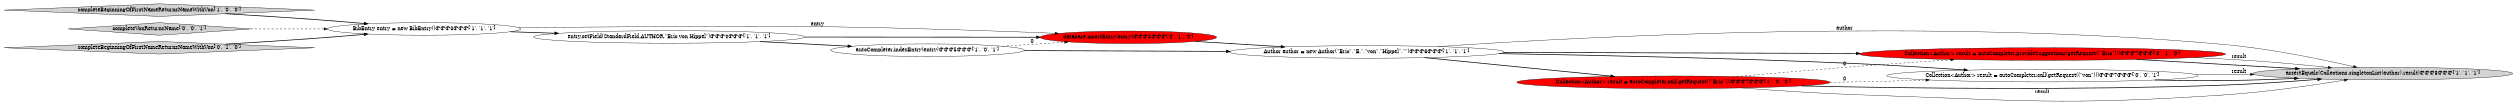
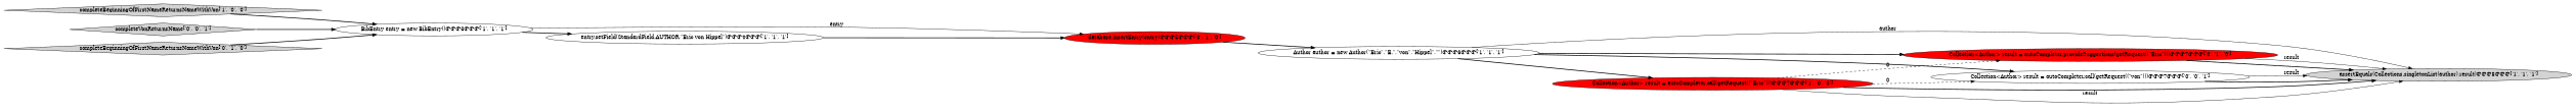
  digraph {
    rankdir=LR
    node [fillcolor=white shape=ellipse style=filled]
    edge [style=bold]
    n1 [fillcolor=red label="database.insertEntry(entry)@@@5@@@['0', '1', '0']"]
    n2 [label="Author author = new Author(\"Eric\",\"E.\",\"von\",\"Hippel\",\"\")@@@6@@@['1', '1', '1']"]
    n3 [fillcolor=lightgray label="assertEquals(Collections.singletonList(author),result)@@@8@@@['1', '1', '1']"]
    n4 [fillcolor=red label="Collection<Author> result = autoCompleter.call(getRequest((\"Eric\")))@@@7@@@['1', '0', '0']"]
    n5 [label="Collection<Author> result = autoCompleter.call(getRequest((\"von\")))@@@7@@@['0', '0', '1']"]
    n6 [fillcolor=red label="Collection<Author> result = autoCompleter.provideSuggestions(getRequest((\"Eric\")))@@@7@@@['0', '1', '0']"]
    n7 [label="entry.setField(StandardField.AUTHOR,\"Eric von Hippel\")@@@4@@@['1', '1', '1']"]
-   n8 [label="autoCompleter.indexEntry(entry)@@@5@@@['1', '0', '1']"]
    n9 [fillcolor=lightgray label="completeBeginningOfFirstNameReturnsNameWithVon['1', '0', '0']" shape=diamond]
    n10 [label="BibEntry entry = new BibEntry()@@@3@@@['1', '1', '1']"]
    n11 [fillcolor=lightgray label="completeVonReturnsName['0', '0', '1']" shape=diamond]
    n12 [fillcolor=lightgray label="completeBeginningOfFirstNameReturnsNameWithVon['0', '1', '0']" shape=diamond]
    n1 -> n2
    n2 -> n3 [label=author style=solid]
    n2 -> n4
    n2 -> n5
    n2 -> n6
    n4 -> n3
    n4 -> n3 [label=result style=solid]
    n4 -> n5 [label=0 style=dashed]
    n4 -> n6 [label=0 style=dashed]
    n5 -> n3
    n5 -> n3 [label=result style=solid]
    n6 -> n3
    n6 -> n3 [label=result style=solid]
    n7 -> n1
-   n7 -> n8
-   n8 -> n1 [label=0 style=dashed]
-   n8 -> n2
    n9 -> n10
    n10 -> n1 [label=entry style=solid]
    n10 -> n7
-   n11 -> n10 [style=dashed]
+   n11 -> n10
    n12 -> n10
  }
